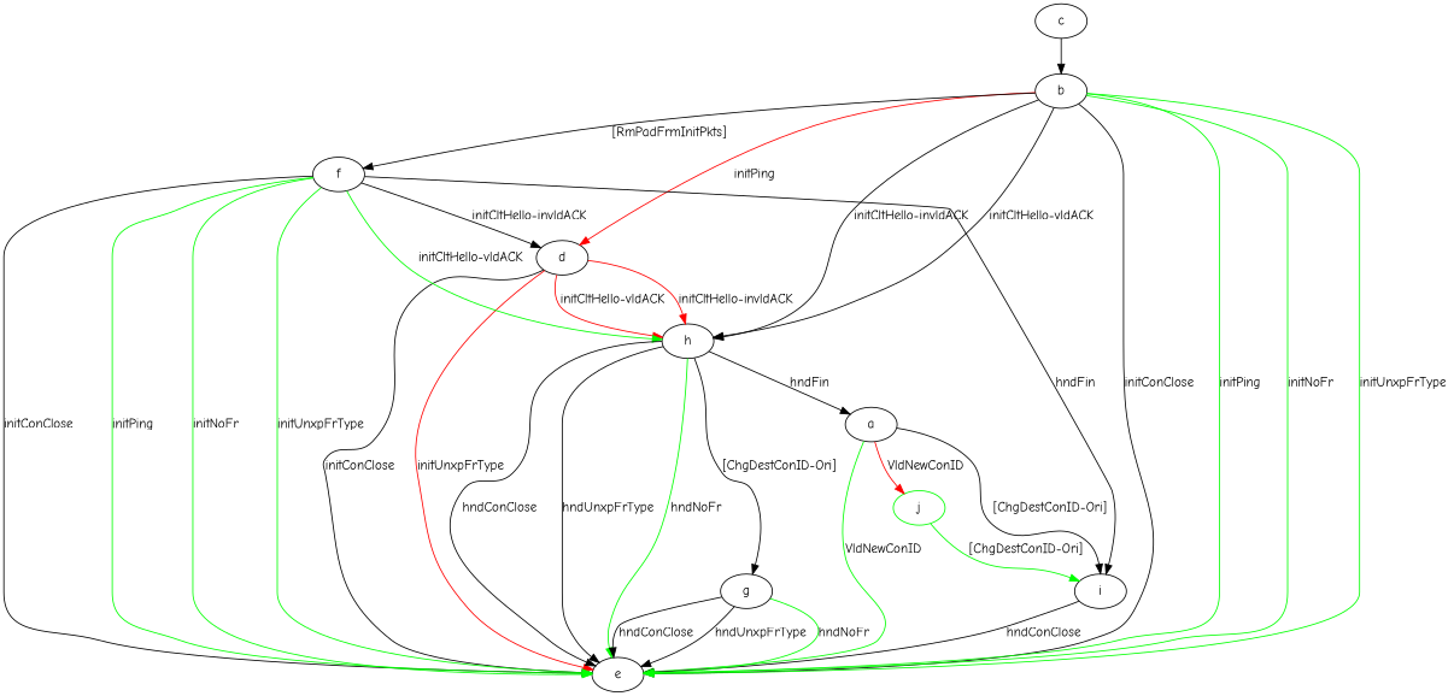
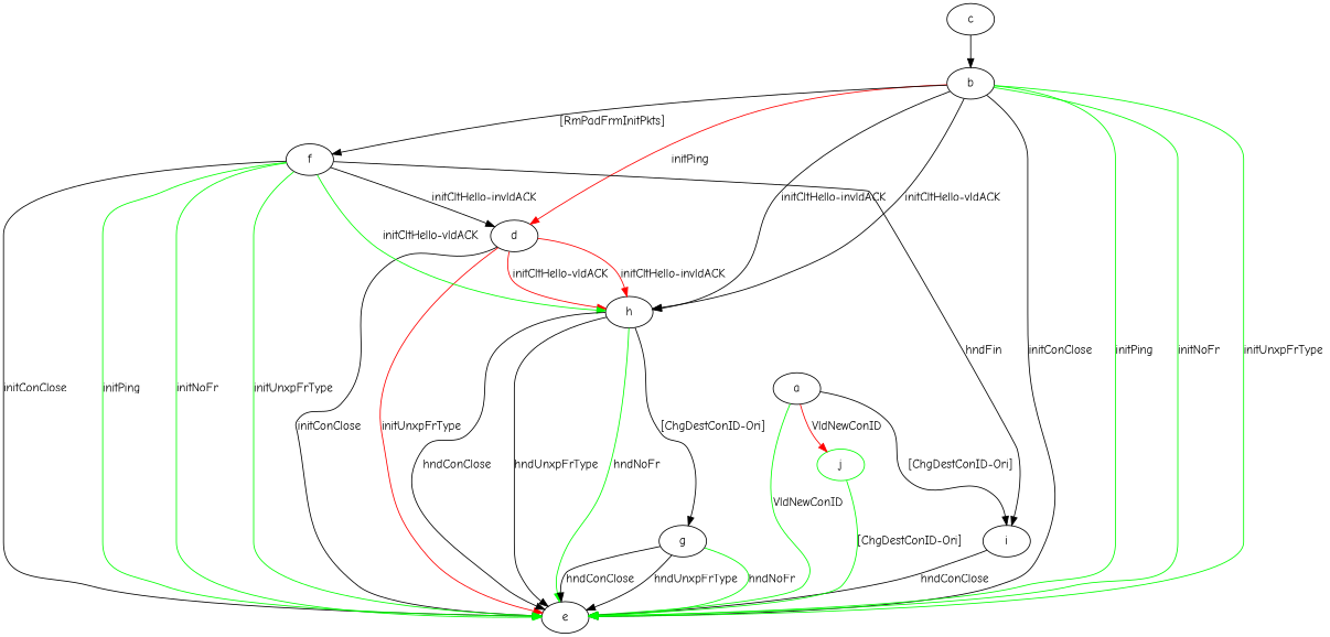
  digraph {
    fontname="Comic Neue"
    node [fontname="Comic Neue"]
    edge [fontname="Comic Neue"]
    a
    e
    i
    j [color=green]
    b
    d
    f
    h
    g
    c
    a -> e [color=green label="VldNewConID "]
    a -> i [label="[ChgDestConID-Ori] "]
    a -> j [color=red label="VldNewConID "]
    i -> e [label="hndConClose "]
-   j -> i [color=green label="[ChgDestConID-Ori] "]
+   j -> e [color=green label="[ChgDestConID-Ori] "]
    b -> e [label="initConClose "]
    b -> e [color=green label="initPing "]
    b -> e [color=green label="initNoFr "]
    b -> e [color=green label="initUnxpFrType "]
    b -> d [color=red label="initPing "]
    b -> f [label="[RmPadFrmInitPkts] "]
    b -> h [label="initCltHello-vldACK "]
    b -> h [label="initCltHello-invldACK "]
    d -> e [label="initConClose "]
    d -> e [color=red label="initUnxpFrType "]
    d -> h [color=red label="initCltHello-vldACK "]
    d -> h [color=red label="initCltHello-invldACK "]
    f -> e [label="initConClose "]
    f -> e [color=green label="initPing "]
    f -> e [color=green label="initNoFr "]
    f -> e [color=green label="initUnxpFrType "]
    f -> i [label="hndFin "]
    f -> d [color=black label="initCltHello-invldACK "]
    f -> h [color=green label="initCltHello-vldACK "]
-   h -> a [label="hndFin "]
    h -> e [label="hndConClose "]
    h -> e [label="hndUnxpFrType "]
    h -> e [color=green label="hndNoFr "]
    h -> g [label="[ChgDestConID-Ori] "]
    g -> e [label="hndConClose "]
    g -> e [label="hndUnxpFrType "]
    g -> e [color=green label="hndNoFr "]
    c -> b
  }
